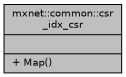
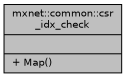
  digraph {
-   n1 [color=black fillcolor=grey75 fontcolor=black fontname=Helvetica fontsize=10 height=0.2 label="{mxnet::common::csr\l_idx_csr\n||+ Map()\l}" shape=record style=filled width=0.4]
+   n1 [color=black fillcolor=grey75 fontcolor=black fontname=Helvetica fontsize=10 height=0.2 label="{mxnet::common::csr\l_idx_check\n||+ Map()\l}" shape=record style=filled width=0.4]
  }
